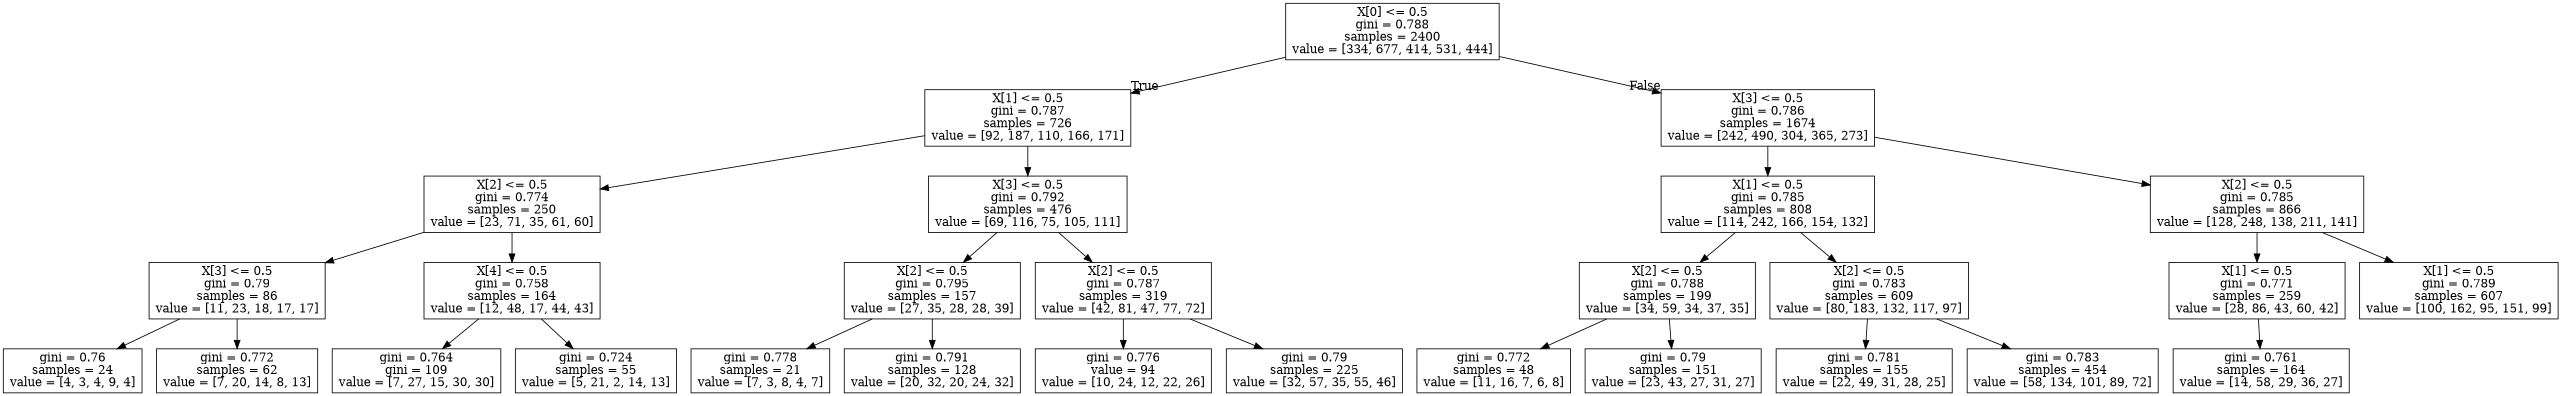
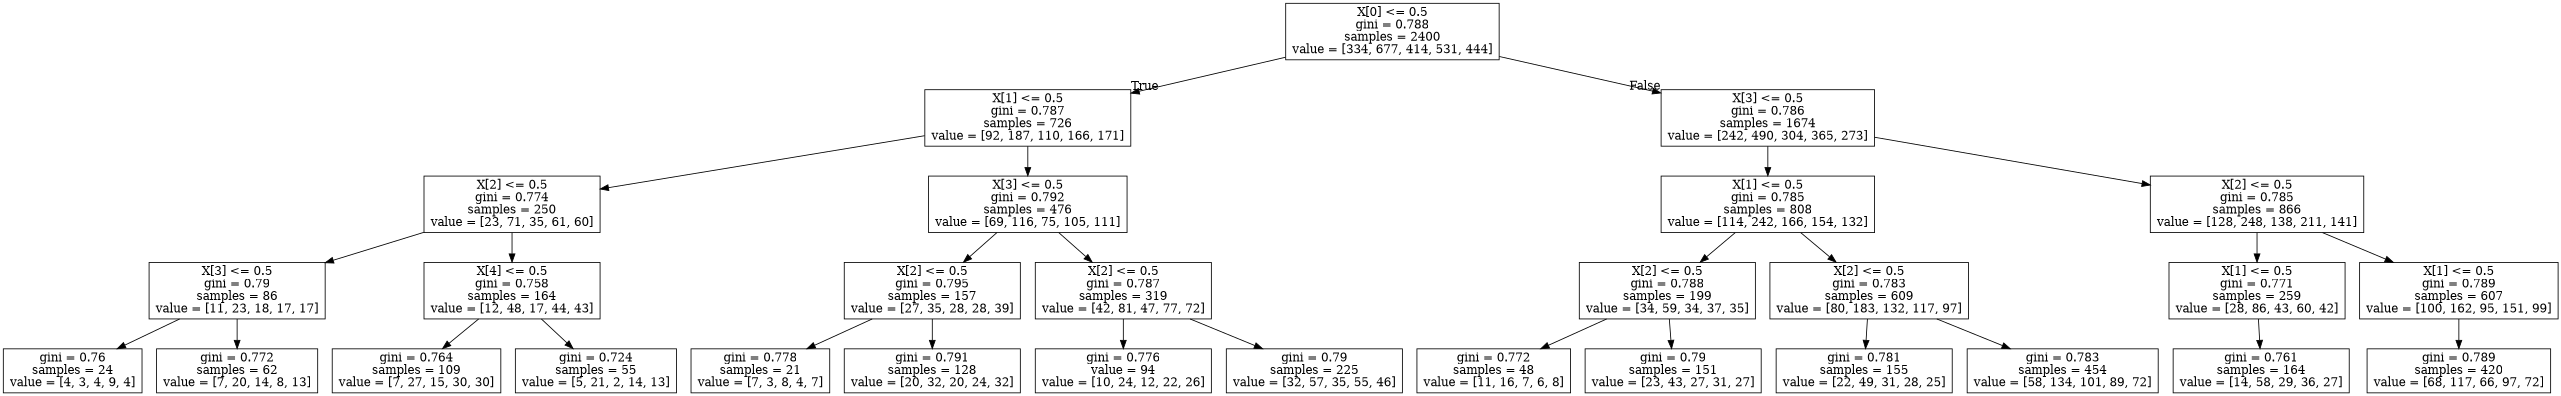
  digraph {
    node [shape=box]
    n1 [label="X[0] <= 0.5\ngini = 0.788\nsamples = 2400\nvalue = [334, 677, 414, 531, 444]"]
    n2 [label="X[1] <= 0.5\ngini = 0.787\nsamples = 726\nvalue = [92, 187, 110, 166, 171]"]
    n3 [label="X[3] <= 0.5\ngini = 0.786\nsamples = 1674\nvalue = [242, 490, 304, 365, 273]"]
    n4 [label="X[2] <= 0.5\ngini = 0.774\nsamples = 250\nvalue = [23, 71, 35, 61, 60]"]
    n5 [label="X[3] <= 0.5\ngini = 0.792\nsamples = 476\nvalue = [69, 116, 75, 105, 111]"]
    n6 [label="X[1] <= 0.5\ngini = 0.785\nsamples = 808\nvalue = [114, 242, 166, 154, 132]"]
    n7 [label="X[2] <= 0.5\ngini = 0.785\nsamples = 866\nvalue = [128, 248, 138, 211, 141]"]
    n8 [label="X[3] <= 0.5\ngini = 0.79\nsamples = 86\nvalue = [11, 23, 18, 17, 17]"]
    n9 [label="X[4] <= 0.5\ngini = 0.758\nsamples = 164\nvalue = [12, 48, 17, 44, 43]"]
    n10 [label="X[2] <= 0.5\ngini = 0.795\nsamples = 157\nvalue = [27, 35, 28, 28, 39]"]
    n11 [label="X[2] <= 0.5\ngini = 0.787\nsamples = 319\nvalue = [42, 81, 47, 77, 72]"]
    n12 [label="gini = 0.76\nsamples = 24\nvalue = [4, 3, 4, 9, 4]"]
    n13 [label="gini = 0.772\nsamples = 62\nvalue = [7, 20, 14, 8, 13]"]
-   n14 [label="gini = 0.764\ngini = 109\nvalue = [7, 27, 15, 30, 30]"]
+   n14 [label="gini = 0.764\nsamples = 109\nvalue = [7, 27, 15, 30, 30]"]
    n15 [label="gini = 0.724\nsamples = 55\nvalue = [5, 21, 2, 14, 13]"]
    n16 [label="gini = 0.778\nsamples = 21\nvalue = [7, 3, 8, 4, 7]"]
    n17 [label="gini = 0.791\nsamples = 128\nvalue = [20, 32, 20, 24, 32]"]
    n18 [label="gini = 0.776\nvalue = 94\nvalue = [10, 24, 12, 22, 26]"]
    n19 [label="gini = 0.79\nsamples = 225\nvalue = [32, 57, 35, 55, 46]"]
    n20 [label="X[2] <= 0.5\ngini = 0.788\nsamples = 199\nvalue = [34, 59, 34, 37, 35]"]
    n21 [label="X[2] <= 0.5\ngini = 0.783\nsamples = 609\nvalue = [80, 183, 132, 117, 97]"]
    n22 [label="X[1] <= 0.5\ngini = 0.771\nsamples = 259\nvalue = [28, 86, 43, 60, 42]"]
    n23 [label="X[1] <= 0.5\ngini = 0.789\nsamples = 607\nvalue = [100, 162, 95, 151, 99]"]
    n24 [label="gini = 0.772\nsamples = 48\nvalue = [11, 16, 7, 6, 8]"]
    n25 [label="gini = 0.79\nsamples = 151\nvalue = [23, 43, 27, 31, 27]"]
    n26 [label="gini = 0.781\nsamples = 155\nvalue = [22, 49, 31, 28, 25]"]
    n27 [label="gini = 0.783\nsamples = 454\nvalue = [58, 134, 101, 89, 72]"]
    n28 [label="gini = 0.761\nsamples = 164\nvalue = [14, 58, 29, 36, 27]"]
+   n29 [label="gini = 0.789\nsamples = 420\nvalue = [68, 117, 66, 97, 72]"]
    n1 -> n2 [headlabel=True labelangle=45 labeldistance=2.5]
    n1 -> n3 [headlabel=False labelangle=-45 labeldistance=2.5]
    n2 -> n4
    n2 -> n5
    n3 -> n6
    n3 -> n7
    n4 -> n8
    n4 -> n9
    n5 -> n10
    n5 -> n11
    n6 -> n20
    n6 -> n21
    n7 -> n22
    n7 -> n23
    n8 -> n12
    n8 -> n13
    n9 -> n14
    n9 -> n15
    n10 -> n16
    n10 -> n17
    n11 -> n18
    n11 -> n19
    n20 -> n24
    n20 -> n25
    n21 -> n26
    n21 -> n27
    n22 -> n28
+   n23 -> n29
  }
